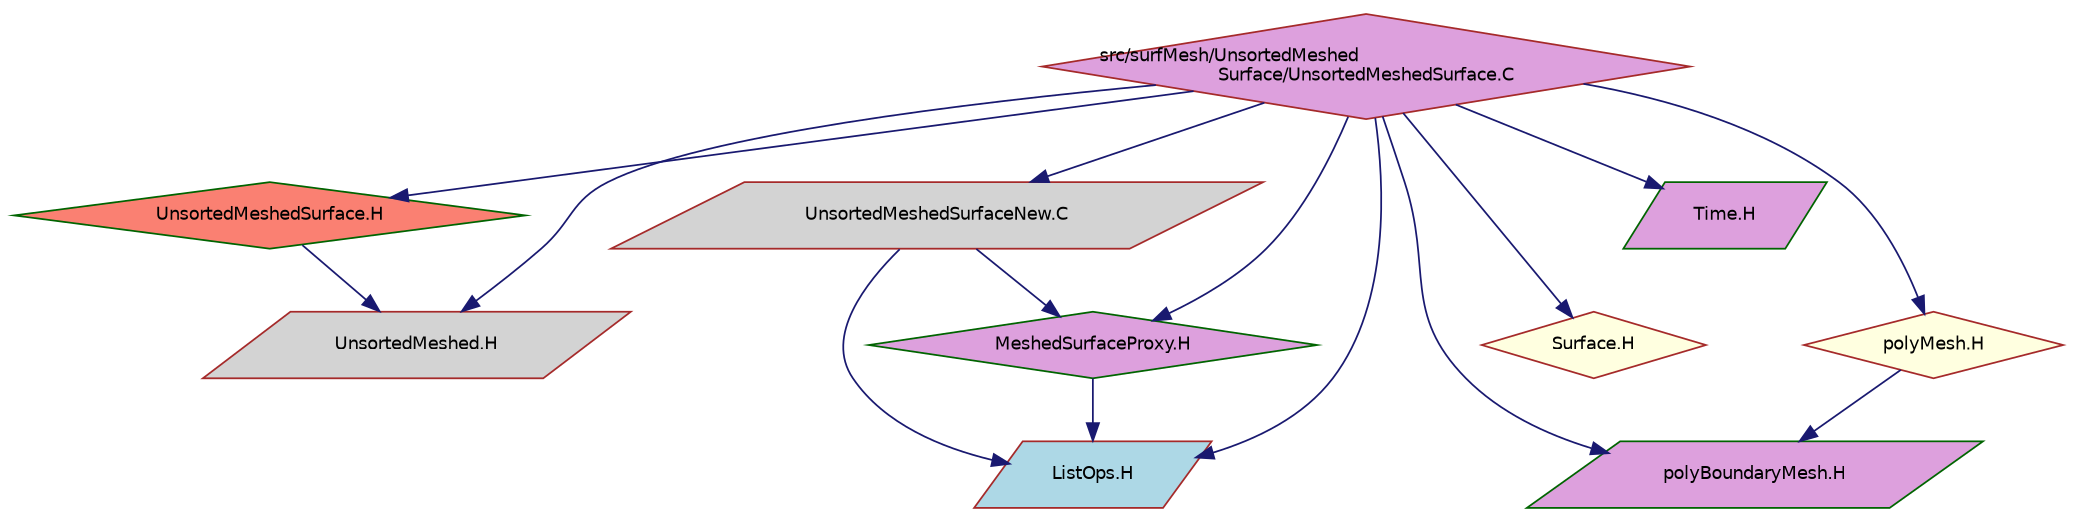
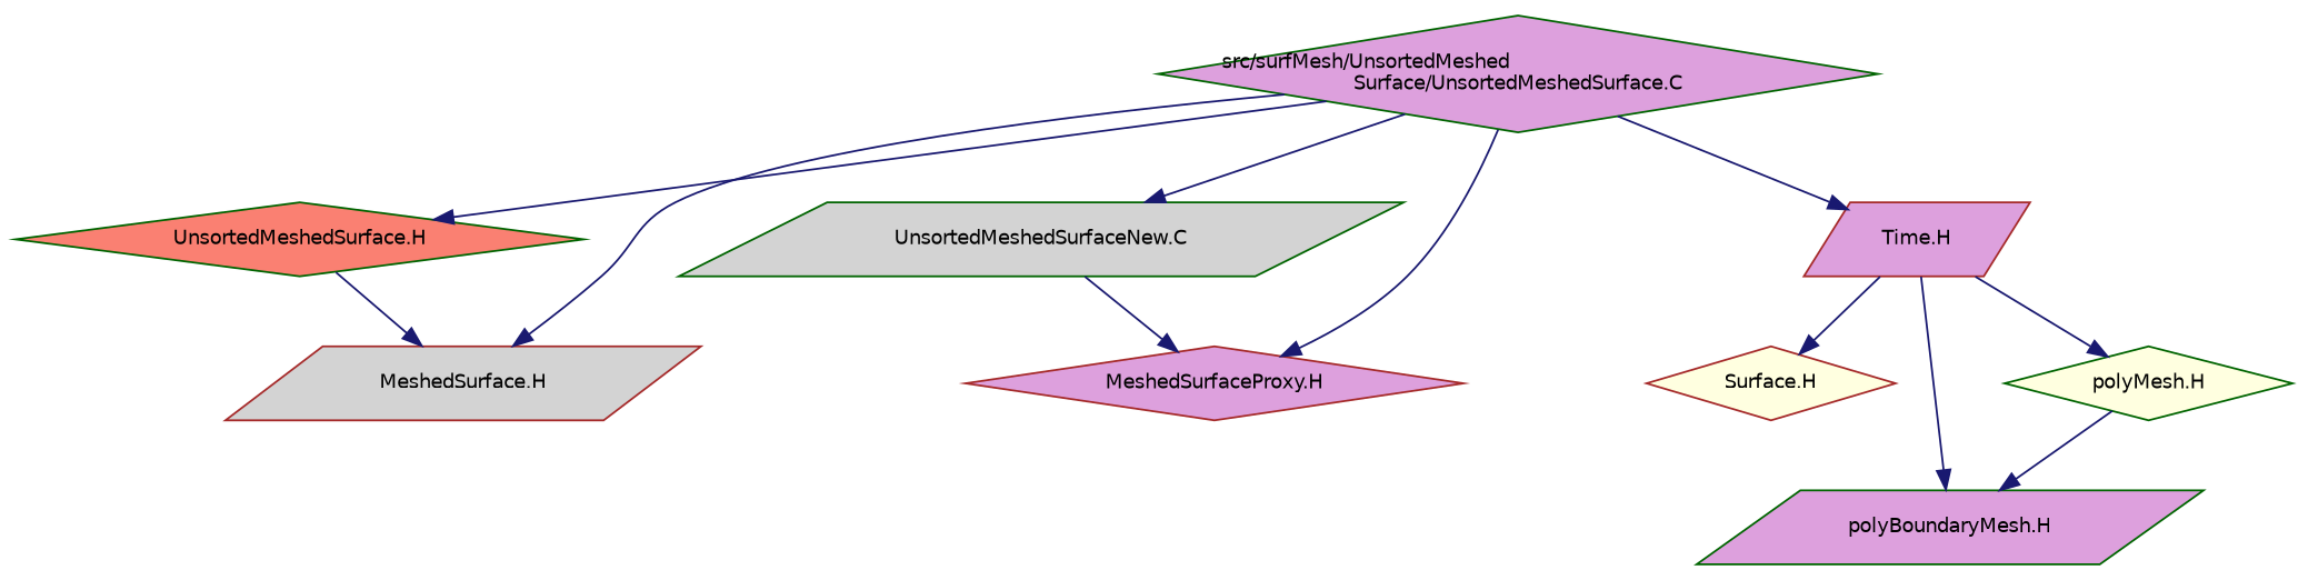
  digraph {
    node [color=brown fillcolor=plum fontname=Helvetica fontsize=10 shape=diamond style=filled]
    edge [color=midnightblue fontname=Helvetica fontsize=10 labelfontname=Helvetica labelfontsize=10 style=solid]
-   n1 [fontcolor=black height=0.2 label="src/surfMesh/UnsortedMeshed\lSurface/UnsortedMeshedSurface.C" width=0.4]
-   n2 [fillcolor=lightgrey height=0.2 label="UnsortedMeshed.H" shape=parallelogram width=0.4]
+   n1 [color=darkgreen fontcolor=black height=0.2 label="src/surfMesh/UnsortedMeshed\lSurface/UnsortedMeshedSurface.C" width=0.4]
+   n2 [fillcolor=lightgrey height=0.2 label="MeshedSurface.H" shape=parallelogram width=0.4]
    n3 [color=darkgreen fillcolor=salmon height=0.2 label="UnsortedMeshedSurface.H" width=0.4]
-   n4 [color=darkgreen height=0.2 label="MeshedSurfaceProxy.H" width=0.4]
-   n5 [fillcolor=lightblue height=0.2 label="ListOps.H" shape=parallelogram width=0.4]
+   n4 [height=0.2 label="MeshedSurfaceProxy.H" width=0.4]
    n6 [fillcolor=lightyellow height=0.2 label="Surface.H" width=0.4]
-   n7 [color=darkgreen height=0.2 label="Time.H" shape=parallelogram width=0.4]
+   n7 [height=0.2 label="Time.H" shape=parallelogram width=0.4]
    n8 [color=darkgreen height=0.2 label="polyBoundaryMesh.H" shape=parallelogram width=0.4]
-   n9 [fillcolor=lightyellow height=0.2 label="polyMesh.H" width=0.4]
-   n10 [fillcolor=lightgrey height=0.2 label="UnsortedMeshedSurfaceNew.C" shape=parallelogram width=0.4]
+   n9 [color=darkgreen fillcolor=lightyellow height=0.2 label="polyMesh.H" width=0.4]
+   n10 [color=darkgreen fillcolor=lightgrey height=0.2 label="UnsortedMeshedSurfaceNew.C" shape=parallelogram width=0.4]
    n1 -> n2
    n1 -> n3
    n1 -> n4
-   n1 -> n5
-   n1 -> n6
+   n7 -> n6
    n1 -> n7
-   n1 -> n8
-   n1 -> n9
+   n7 -> n8
+   n7 -> n9
    n1 -> n10
    n3 -> n2
-   n4 -> n5
    n9 -> n8
    n10 -> n4
-   n10 -> n5
  }
